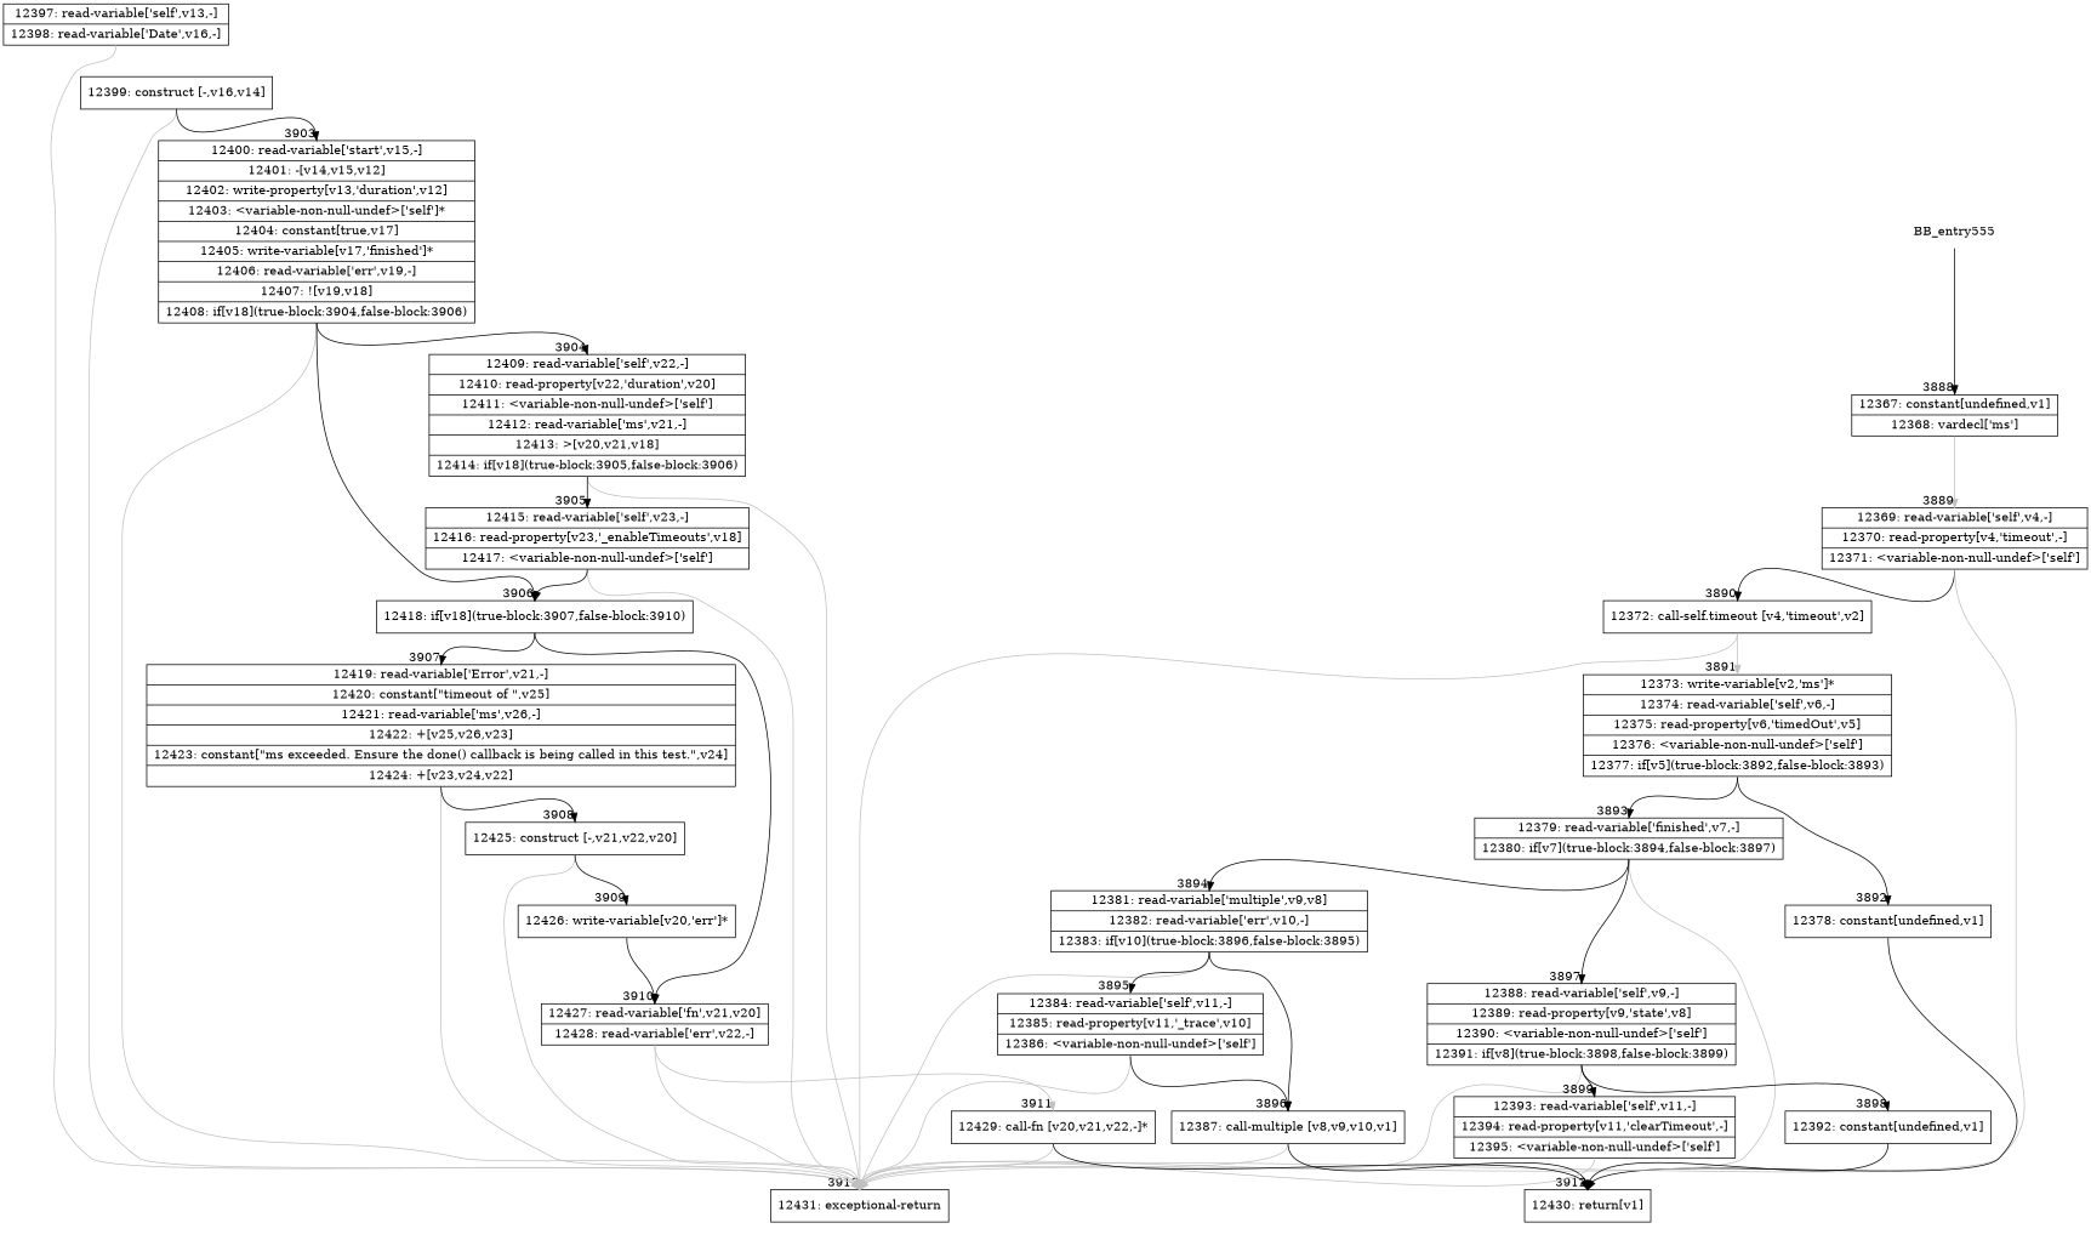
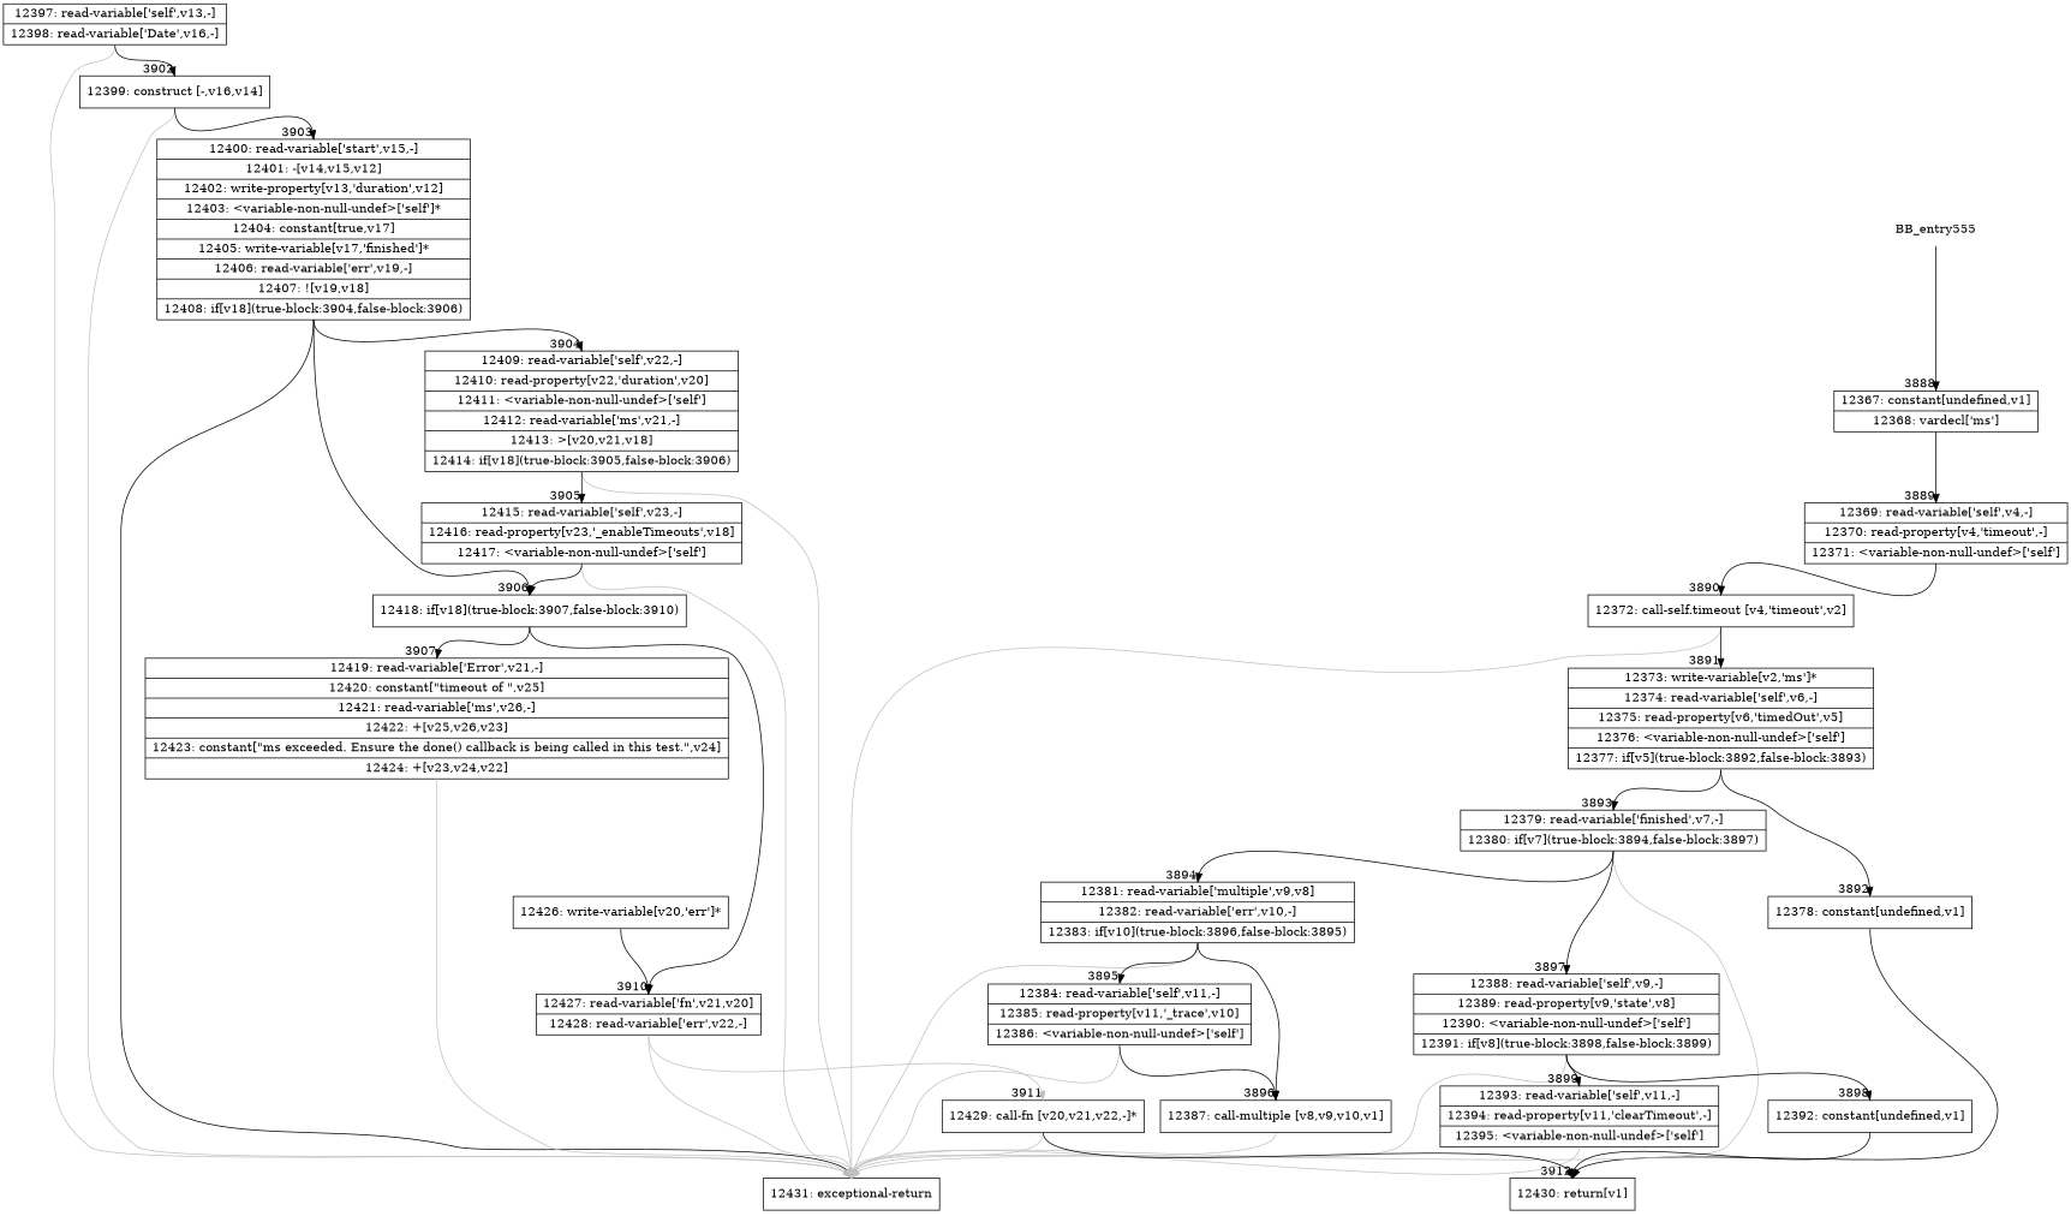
  digraph {
    rankdir=TD
    node [shape=record]
    edge [headport=n tailport=s]
    n1 [label=BB_entry555 shape=none]
    n2 [label="{12367: constant[undefined,v1]|12368: vardecl['ms']}"]
    n3 [label="{12369: read-variable['self',v4,-]|12370: read-property[v4,'timeout',-]|12371: \<variable-non-null-undef\>['self']}"]
    n4 [label="{12372: call-self.timeout [v4,'timeout',v2]}"]
    n5 [label="{12431: exceptional-return}"]
    n6 [label="{12373: write-variable[v2,'ms']*|12374: read-variable['self',v6,-]|12375: read-property[v6,'timedOut',v5]|12376: \<variable-non-null-undef\>['self']|12377: if[v5](true-block:3892,false-block:3893)}"]
    n7 [label="{12378: constant[undefined,v1]}"]
    n8 [label="{12379: read-variable['finished',v7,-]|12380: if[v7](true-block:3894,false-block:3897)}"]
    n9 [label="{12430: return[v1]}"]
    n10 [label="{12381: read-variable['multiple',v9,v8]|12382: read-variable['err',v10,-]|12383: if[v10](true-block:3896,false-block:3895)}"]
    n11 [label="{12388: read-variable['self',v9,-]|12389: read-property[v9,'state',v8]|12390: \<variable-non-null-undef\>['self']|12391: if[v8](true-block:3898,false-block:3899)}"]
    n12 [label="{12387: call-multiple [v8,v9,v10,v1]}"]
    n13 [label="{12384: read-variable['self',v11,-]|12385: read-property[v11,'_trace',v10]|12386: \<variable-non-null-undef\>['self']}"]
    n14 [label="{12392: constant[undefined,v1]}"]
    n15 [label="{12393: read-variable['self',v11,-]|12394: read-property[v11,'clearTimeout',-]|12395: \<variable-non-null-undef\>['self']}"]
    n16 [label="{12397: read-variable['self',v13,-]|12398: read-variable['Date',v16,-]}"]
    n17 [label="{12399: construct [-,v16,v14]}"]
    n18 [label="{12400: read-variable['start',v15,-]|12401: -[v14,v15,v12]|12402: write-property[v13,'duration',v12]|12403: \<variable-non-null-undef\>['self']*|12404: constant[true,v17]|12405: write-variable[v17,'finished']*|12406: read-variable['err',v19,-]|12407: ![v19,v18]|12408: if[v18](true-block:3904,false-block:3906)}"]
    n19 [label="{12418: if[v18](true-block:3907,false-block:3910)}"]
    n20 [label="{12409: read-variable['self',v22,-]|12410: read-property[v22,'duration',v20]|12411: \<variable-non-null-undef\>['self']|12412: read-variable['ms',v21,-]|12413: \>[v20,v21,v18]|12414: if[v18](true-block:3905,false-block:3906)}"]
    n21 [label="{12419: read-variable['Error',v21,-]|12420: constant[\"timeout of \",v25]|12421: read-variable['ms',v26,-]|12422: +[v25,v26,v23]|12423: constant[\"ms exceeded. Ensure the done() callback is being called in this test.\",v24]|12424: +[v23,v24,v22]}"]
    n22 [label="{12427: read-variable['fn',v21,v20]|12428: read-variable['err',v22,-]}"]
    n23 [label="{12415: read-variable['self',v23,-]|12416: read-property[v23,'_enableTimeouts',v18]|12417: \<variable-non-null-undef\>['self']}"]
-   n24 [label="{12425: construct [-,v21,v22,v20]}"]
    n25 [label="{12429: call-fn [v20,v21,v22,-]*}"]
    n26 [label="{12426: write-variable[v20,'err']*}"]
    n1 -> n2 [headlabel="    3888"]
-   n2 -> n3 [headlabel="      3889" color=gray]
+   n2 -> n3 [headlabel="      3889"]
    n3 -> n4 [headlabel="      3890"]
-   n3 -> n5 [color=gray headlabel="      3913"]
    n4 -> n5 [color=gray]
-   n4 -> n6 [headlabel="      3891" color=gray]
+   n4 -> n6 [headlabel="      3891"]
    n6 -> n7 [headlabel="      3892"]
    n6 -> n8 [headlabel="      3893"]
    n7 -> n9 [headlabel="      3912"]
    n8 -> n5 [color=gray]
    n8 -> n10 [headlabel="      3894"]
    n8 -> n11 [headlabel="      3897"]
    n10 -> n5 [color=gray]
    n10 -> n12 [headlabel="      3896"]
    n10 -> n13 [headlabel="      3895"]
    n11 -> n5 [color=gray]
    n11 -> n14 [headlabel="      3898"]
    n11 -> n15 [headlabel="      3899"]
    n12 -> n5 [color=gray]
-   n12 -> n9
    n13 -> n5 [color=gray]
    n13 -> n12
    n14 -> n9
    n15 -> n5 [color=gray]
    n16 -> n5 [color=gray]
+   n16 -> n17 [headlabel="      3902"]
    n17 -> n5 [color=gray]
    n17 -> n18 [headlabel="      3903"]
-   n18 -> n5 [color=gray]
+   n18 -> n5 [color=black]
    n18 -> n19 [headlabel="      3906"]
    n18 -> n20 [headlabel="      3904"]
    n19 -> n21 [headlabel="      3907"]
    n19 -> n22 [headlabel="      3910"]
    n20 -> n5 [color=gray]
    n20 -> n23 [headlabel="      3905"]
    n21 -> n5 [color=gray]
-   n21 -> n24 [headlabel="      3908"]
    n22 -> n5 [color=gray]
    n22 -> n25 [color=gray headlabel="      3911"]
    n23 -> n5 [color=gray]
    n23 -> n19
-   n24 -> n5 [color=gray]
-   n24 -> n26 [headlabel="      3909"]
    n25 -> n5 [color=gray]
    n25 -> n9
    n26 -> n22
  }
